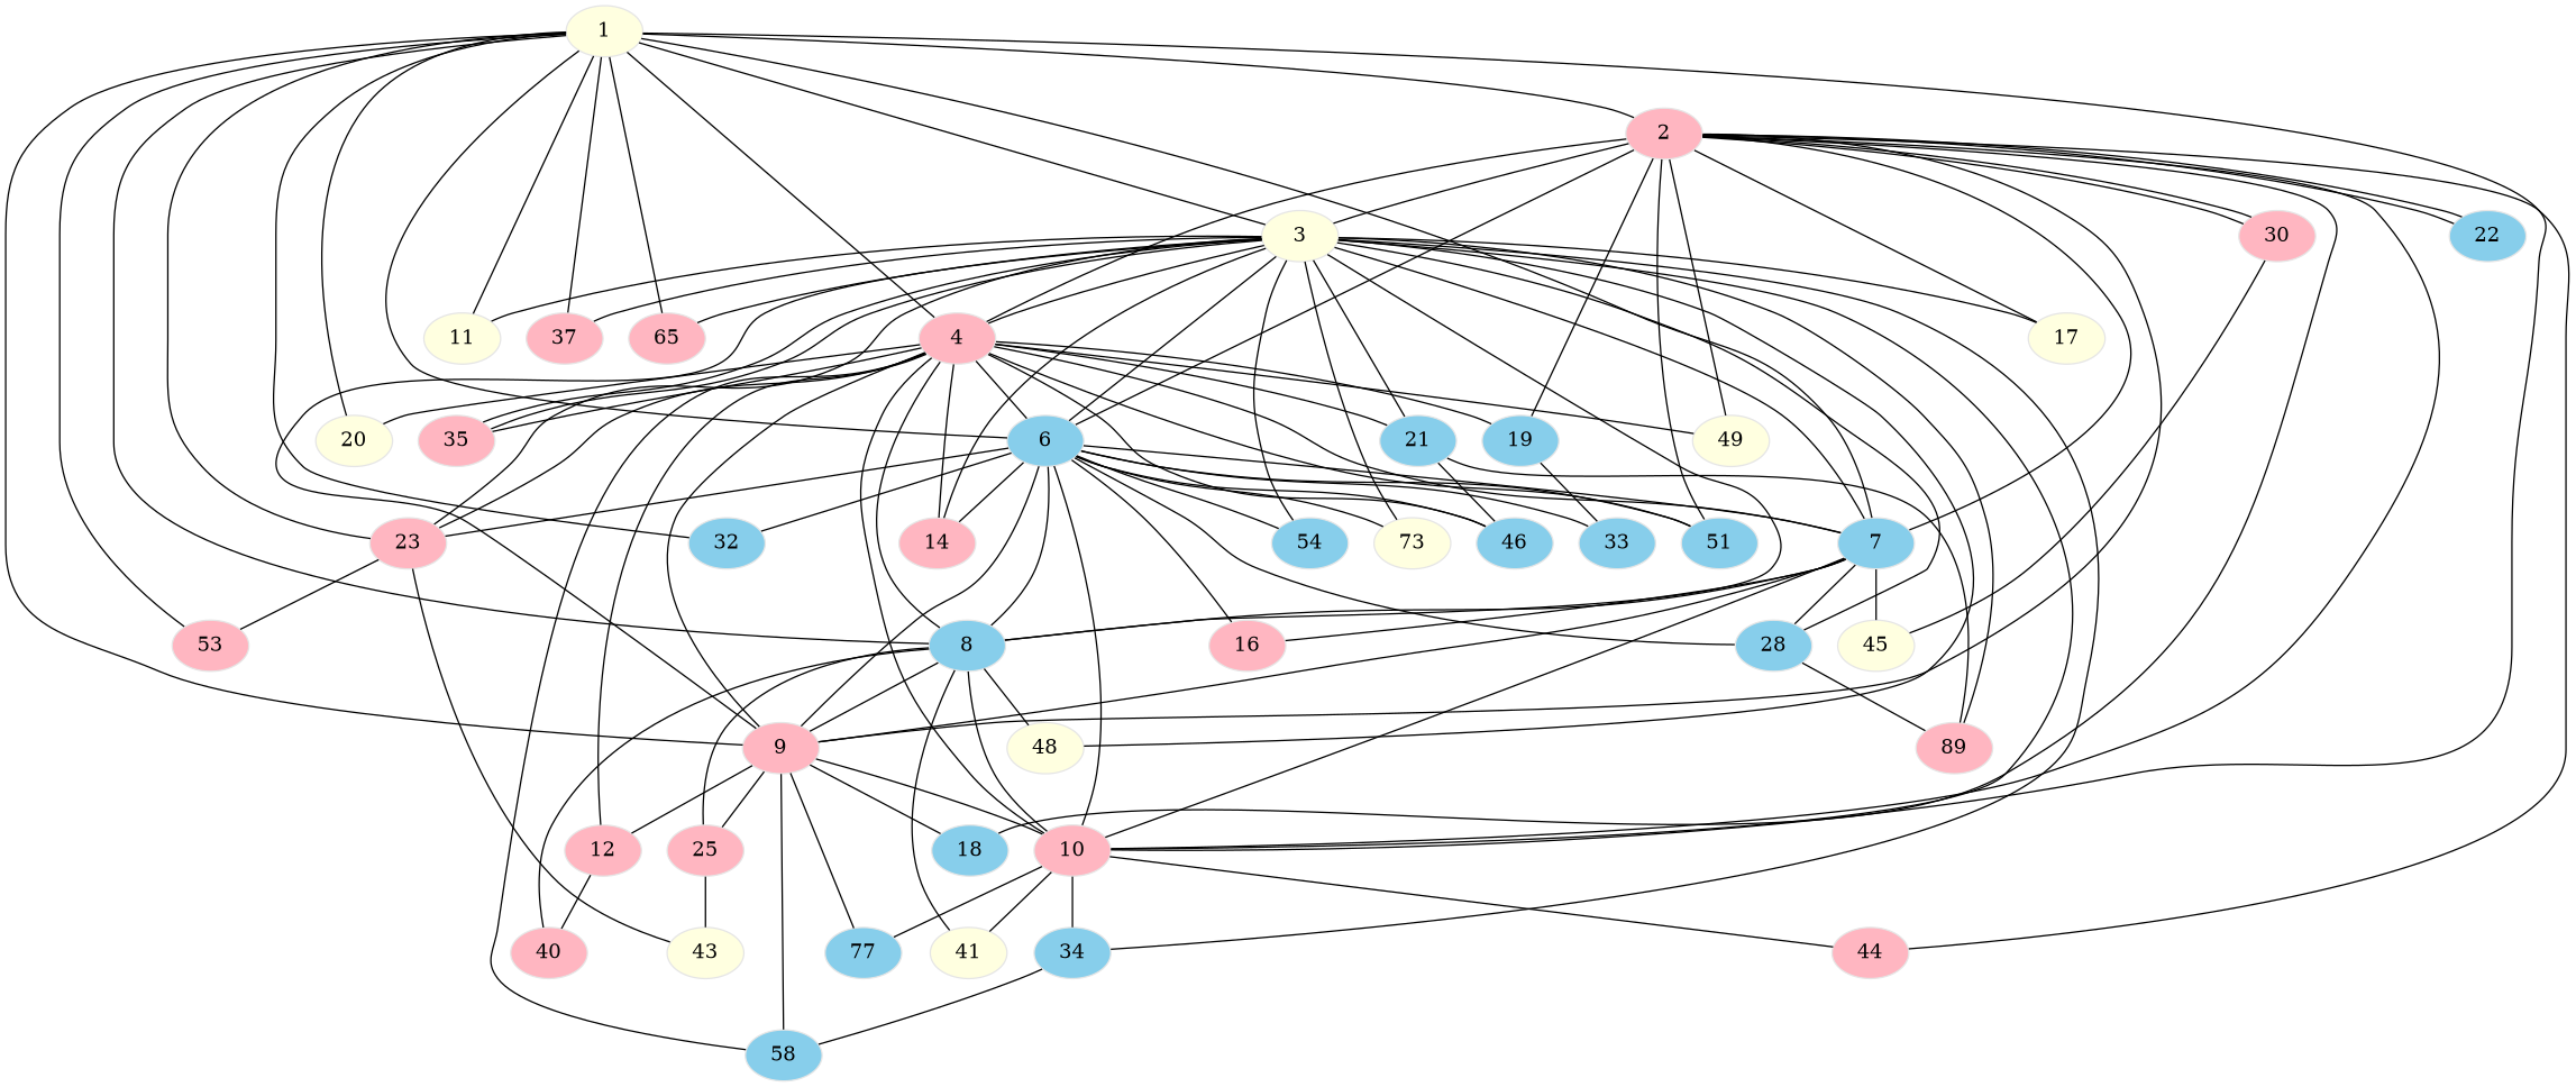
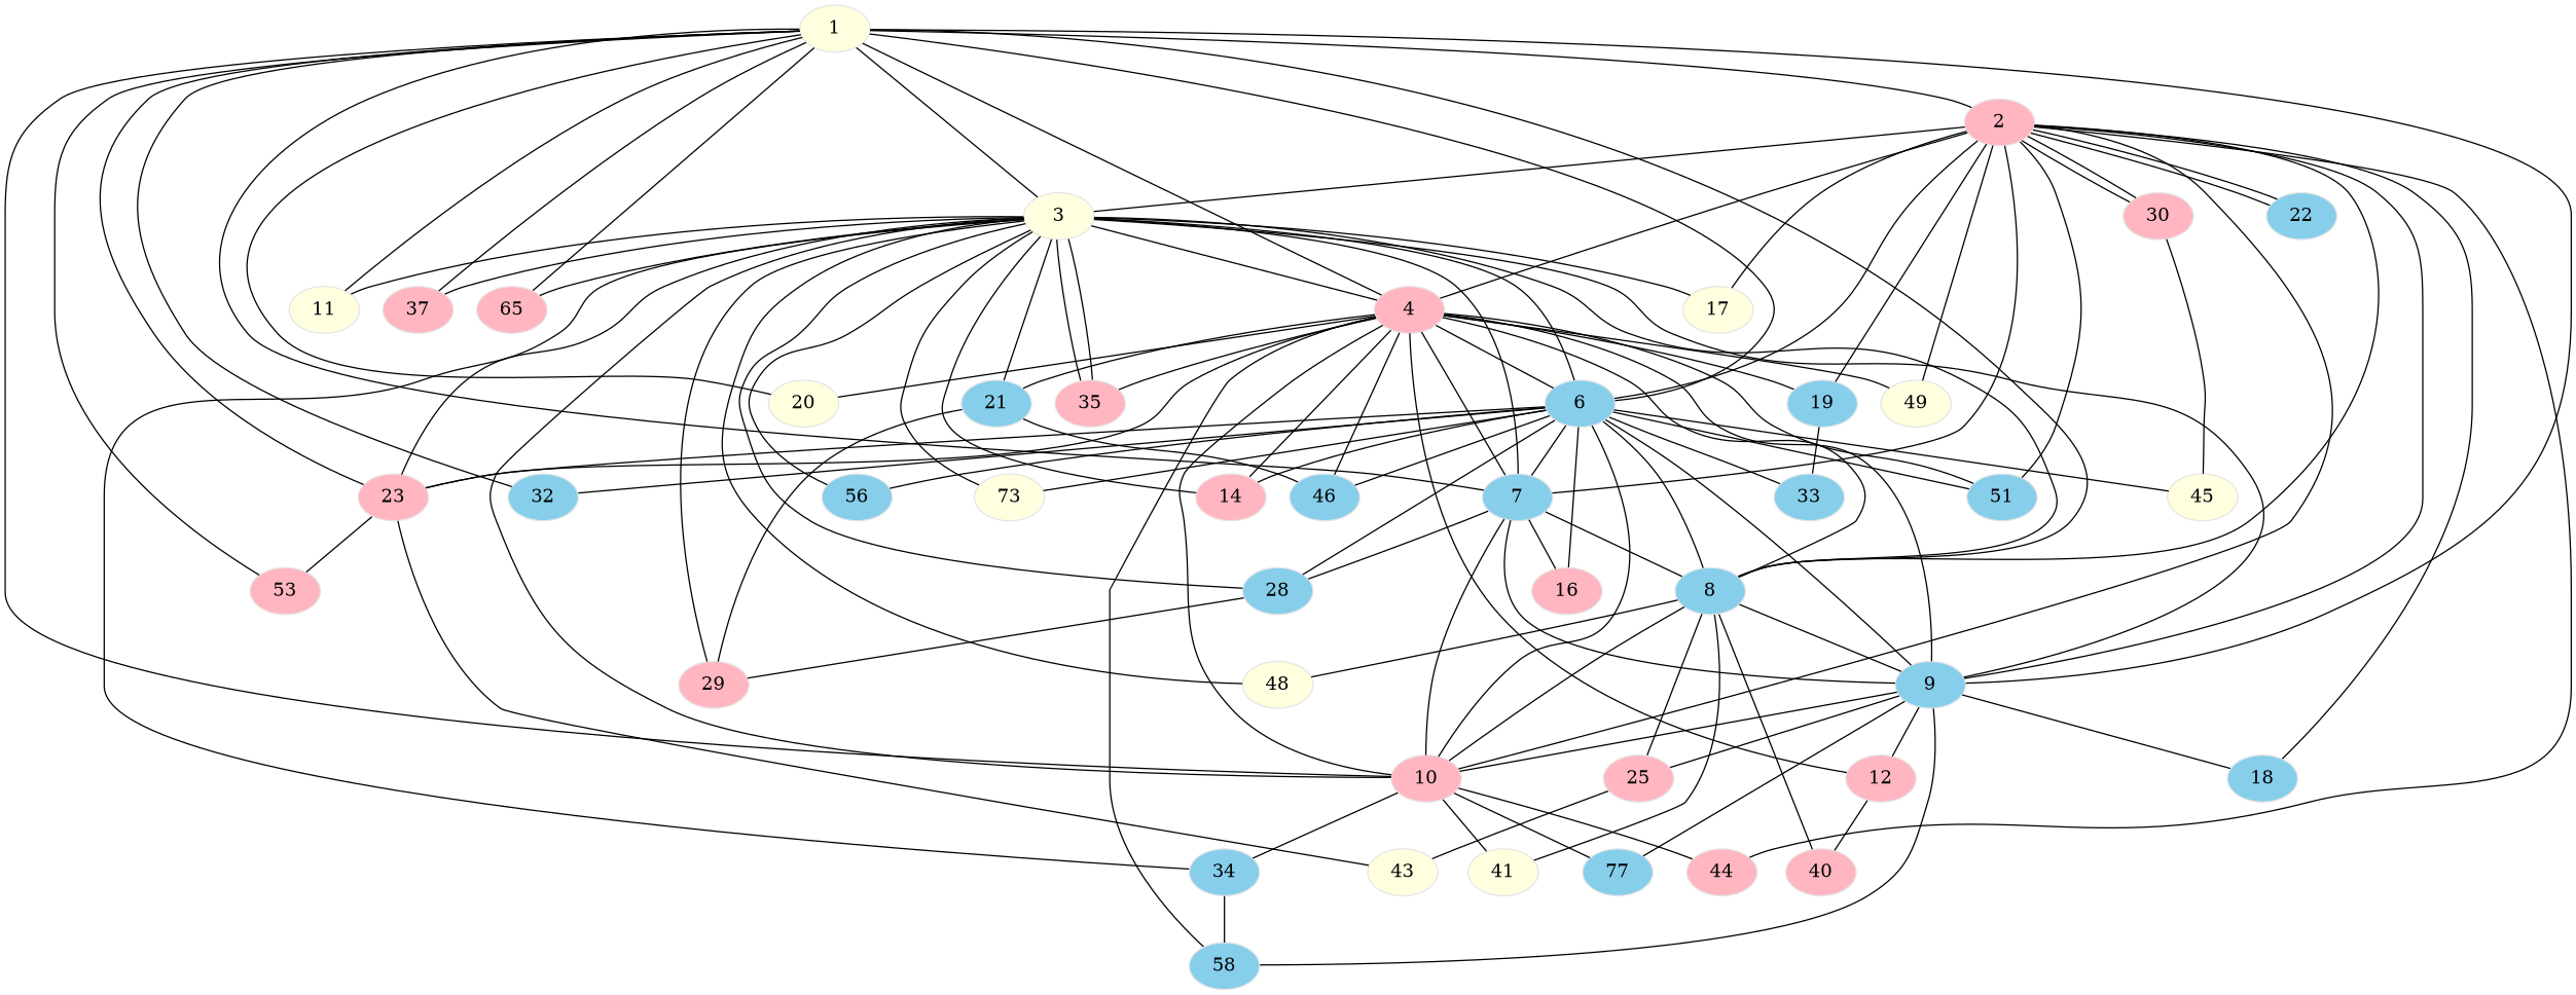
  graph {
    node [color=gray90 fillcolor=lightpink style=filled]
    2 [super="+50+71+61+64+39+27+42+54"]
    3 [fillcolor=lightyellow]
    4 [super="+15+5+13"]
    6 [fillcolor=skyblue]
    7 [fillcolor=skyblue]
    8 [fillcolor=skyblue]
-   9
+   9 [fillcolor=skyblue]
    10
    17 [fillcolor=lightyellow]
    18 [fillcolor=skyblue]
    19 [fillcolor=skyblue super="+74"]
    22 [fillcolor=skyblue]
    30
    44
    49 [fillcolor=lightyellow]
    51 [fillcolor=skyblue super="+63"]
    1 [fillcolor=lightyellow]
    11 [fillcolor=lightyellow]
    20 [fillcolor=lightyellow super="+52+72"]
    23 [super="+24"]
    32 [fillcolor=skyblue super="+47"]
    37
    53
    65
    14 [super="+26"]
    21 [fillcolor=skyblue]
    28 [fillcolor=skyblue super="+67"]
-   29 [super="+69" label=89]
+   29 [super="+69"]
    34 [fillcolor=skyblue]
    35 [super="+62"]
    48 [fillcolor=lightyellow]
-   56 [fillcolor=skyblue label=54]
+   56 [fillcolor=skyblue]
    73 [fillcolor=lightyellow]
    12
    46 [fillcolor=skyblue]
    58 [fillcolor=skyblue super="+68"]
    16
    33 [fillcolor=skyblue]
    45 [fillcolor=lightyellow]
    25
    40
    41 [fillcolor=lightyellow]
    n43 [fillcolor=skyblue label=77]
    43 [fillcolor=lightyellow]
    2 -- 3 [weight=5]
    2 -- 4 [weight=4]
    2 -- 6 [weight=2]
    2 -- 7 [weight=2]
+   2 -- 8
    2 -- 9 [weight=2]
    2 -- 10
    2 -- 17
    2 -- 18
    2 -- 19
    2 -- 22
    2 -- 22
    2 -- 30
    2 -- 30
    2 -- 44
    2 -- 49
    2 -- 51
    3 -- 4 [weight=2]
    3 -- 6
    3 -- 7
    3 -- 8
    3 -- 9
    3 -- 10
    3 -- 17
    3 -- 11
    3 -- 23
    3 -- 37
    3 -- 65
    3 -- 14
    3 -- 21
    3 -- 28
    3 -- 29
    3 -- 34
    3 -- 35
    3 -- 35
    3 -- 48
    3 -- 56
    3 -- 73
    4 -- 6 [weight=4]
    4 -- 7 [weight=2]
    4 -- 8 [weight=2]
    4 -- 9 [weight=2]
    4 -- 10 [weight=3]
    4 -- 19 [weight=2]
    4 -- 49
    4 -- 51
    4 -- 20 [weight=3]
    4 -- 23
    4 -- 14 [weight=2]
    4 -- 21
    4 -- 35
    4 -- 12
    4 -- 46
    4 -- 58
    6 -- 7
    6 -- 8
    6 -- 9
    6 -- 10
    6 -- 51
    6 -- 23
    6 -- 32
    6 -- 14
    6 -- 28
    6 -- 56
    6 -- 73
    6 -- 46
    6 -- 16
    6 -- 33
-   7 -- 45
+   6 -- 45
    7 -- 8
    7 -- 9
    7 -- 10
    7 -- 28
    7 -- 16
    8 -- 9
    8 -- 10
    8 -- 48
    8 -- 25
    8 -- 40
    8 -- 41
    9 -- 10
    9 -- 18
    9 -- 12
    9 -- 58
    9 -- 25
    9 -- n43
    10 -- 44
    10 -- 34
    10 -- 41
    10 -- n43
    19 -- 33
    30 -- 45
    1 -- 2 [weight=2]
    1 -- 3
    1 -- 4 [weight=3]
    1 -- 6
    1 -- 7
    1 -- 8
    1 -- 9
    1 -- 10
    1 -- 11
    1 -- 20
    1 -- 23
    1 -- 32
    1 -- 37
    1 -- 53
    1 -- 65
    23 -- 53
    23 -- 43
    21 -- 29
    21 -- 46
    28 -- 29
    34 -- 58
    12 -- 40
    25 -- 43
  }
